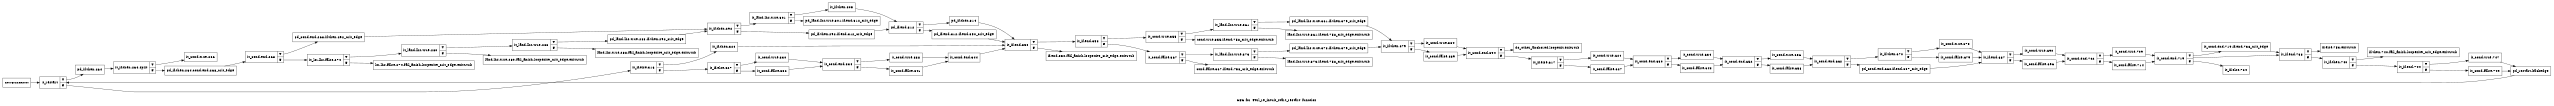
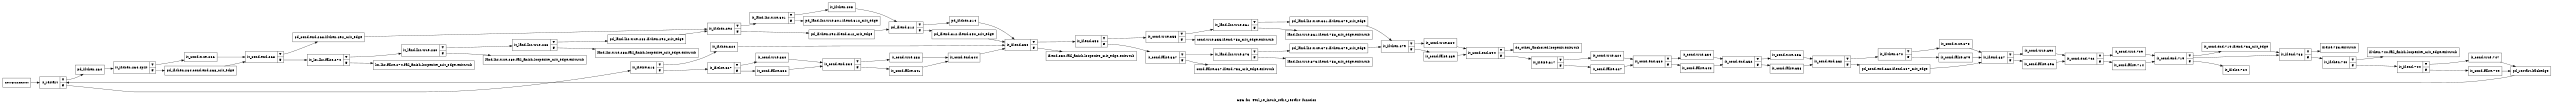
  digraph {
    label="CFG for 'Perl_re_intuit_start_restart' function"
    rankdir=LR
    node [shape=record]
    n1 [label="{newFuncRoot}"]
    n2 [label="{it_restart|{<s0>T|<s1>F}}"]
    n3 [label="{pd_if.then.264}"]
    n4 [label="{it_if.else.316|{<s0>T|<s1>F}}"]
    n5 [label="{it_if.then.264.split|{<s0>T|<s1>F}}"]
    n6 [label="{it_if.then.320}"]
    n7 [label="{it_if.else.327|{<s0>T|<s1>F}}"]
    n8 [label="{lor.lhs.false.274.fail_finish.loopexit9_crit_edge.exitStub}"]
    n9 [label="{land.lhs.true.280.fail_finish.loopexit9_crit_edge.exitStub}"]
    n10 [label="{land.lhs.true.288.fail_finish.loopexit9_crit_edge.exitStub}"]
    n11 [label="{if.end.350.fail_finish.loopexit9_crit_edge.exitStub}"]
    n12 [label="{cond.false.367.if.end.758_crit_edge.exitStub}"]
    n13 [label="{land.lhs.true.373.if.end.758_crit_edge.exitStub}"]
    n14 [label="{cond.true.355.if.end.758_crit_edge.exitStub}"]
    n15 [label="{land.lhs.true.361.if.end.758_crit_edge.exitStub}"]
    n16 [label="{do_other_anchored.loopexit.exitStub}"]
    n17 [label="{if.else.753.exitStub}"]
    n18 [label="{if.then.740.fail_finish.loopexit9_crit_edge.exitStub}"]
    n19 [label="{it_cond.true.266}"]
    n20 [label="{pd_if.then.264.cond.end.268_crit_edge}"]
    n21 [label="{it_if.end.350|{<s0>T|<s1>F}}"]
    n22 [label="{it_cond.true.330}"]
    n23 [label="{it_cond.false.332}"]
    n24 [label="{it_if.end.353|{<s0>T|<s1>F}}"]
    n25 [label="{it_cond.end.334|{<s0>T|<s1>F}}"]
    n26 [label="{it_cond.true.338}"]
    n27 [label="{it_cond.false.341}"]
    n28 [label="{it_cond.end.344}"]
    n29 [label="{it_cond.true.355|{<s0>T|<s1>F}}"]
    n30 [label="{it_cond.false.367|{<s0>T|<s1>F}}"]
    n31 [label="{it_cond.end.268|{<s0>T|<s1>F}}"]
    n32 [label="{pd_cond.end.268.if.then.292_crit_edge}"]
    n33 [label="{it_lor.lhs.false.274|{<s0>T|<s1>F}}"]
    n34 [label="{it_if.then.292|{<s0>T|<s1>F}}"]
    n35 [label="{it_land.lhs.true.280|{<s0>T|<s1>F}}"]
    n36 [label="{it_land.lhs.true.301|{<s0>T|<s1>F}}"]
    n37 [label="{pd_if.then.292.if.end.312_crit_edge}"]
    n38 [label="{it_land.lhs.true.288|{<s0>T|<s1>F}}"]
    n39 [label="{pd_land.lhs.true.288.if.then.292_crit_edge}"]
    n40 [label="{it_if.then.305}"]
    n41 [label="{pd_land.lhs.true.301.if.end.312_crit_edge}"]
    n42 [label="{pd_if.end.312|{<s0>T|<s1>F}}"]
    n43 [label="{pd_if.then.314}"]
    n44 [label="{pd_if.end.312.if.end.350_crit_edge}"]
    n45 [label="{it_land.lhs.true.361|{<s0>T|<s1>F}}"]
    n46 [label="{it_land.lhs.true.373|{<s0>T|<s1>F}}"]
    n47 [label="{pd_land.lhs.true.361.if.then.379_crit_edge}"]
    n48 [label="{pd_land.lhs.true.373.if.then.379_crit_edge}"]
    n49 [label="{it_if.then.379|{<s0>T|<s1>F}}"]
    n50 [label="{it_cond.true.384}"]
    n51 [label="{it_cond.false.389}"]
    n52 [label="{it_cond.end.394|{<s0>T|<s1>F}}"]
    n53 [label="{it_if.else.617|{<s0>T|<s1>F}}"]
    n54 [label="{it_cond.true.624}"]
    n55 [label="{it_cond.false.627}"]
    n56 [label="{it_cond.end.630|{<s0>T|<s1>F}}"]
    n57 [label="{it_cond.true.634}"]
    n58 [label="{it_cond.false.643}"]
    n59 [label="{it_cond.end.652|{<s0>T|<s1>F}}"]
    n60 [label="{it_cond.true.656}"]
    n61 [label="{it_cond.false.658}"]
    n62 [label="{it_cond.end.662|{<s0>T|<s1>F}}"]
    n63 [label="{it_if.then.670|{<s0>T|<s1>F}}"]
    n64 [label="{pd_cond.end.662.if.end.687_crit_edge}"]
    n65 [label="{it_cond.true.673}"]
    n66 [label="{it_cond.false.679}"]
    n67 [label="{it_if.end.687|{<s0>T|<s1>F}}"]
    n68 [label="{it_cond.true.690}"]
    n69 [label="{it_cond.false.696}"]
    n70 [label="{it_cond.end.702|{<s0>T|<s1>F}}"]
    n71 [label="{it_cond.true.709}"]
    n72 [label="{it_cond.false.714}"]
    n73 [label="{it_cond.end.719|{<s0>T|<s1>F}}"]
    n74 [label="{it_cond.end.719.if.end.738_crit_edge}"]
    n75 [label="{it_if.else.724}"]
    n76 [label="{it_if.end.738|{<s0>T|<s1>F}}"]
    n77 [label="{it_if.then.740|{<s0>T|<s1>F}}"]
    n78 [label="{it_if.end.744|{<s0>T|<s1>F}}"]
    n79 [label="{it_cond.true.747}"]
    n80 [label="{it_cond.false.749}"]
    n81 [label="{pd_restart.backedge}"]
    n1 -> n2
    n2 -> n3 [tailport=s0]
    n2 -> n4 [tailport=s1]
    n3 -> n5
    n4 -> n6 [tailport=s0]
    n4 -> n7 [tailport=s1]
    n5 -> n19 [tailport=s0]
    n5 -> n20 [tailport=s1]
    n6 -> n21
    n7 -> n22 [tailport=s0]
    n7 -> n23 [tailport=s1]
+   n19 -> n31
    n20 -> n31
    n21 -> n11 [tailport=s1]
    n21 -> n24 [tailport=s0]
    n22 -> n25
    n23 -> n25
    n24 -> n29 [tailport=s0]
    n24 -> n30 [tailport=s1]
    n25 -> n26 [tailport=s0]
    n25 -> n27 [tailport=s1]
    n26 -> n28
    n27 -> n28
    n28 -> n21
    n29 -> n14 [tailport=s1]
    n29 -> n45 [tailport=s0]
    n30 -> n12 [tailport=s1]
    n30 -> n46 [tailport=s0]
    n31 -> n32 [tailport=s0]
    n31 -> n33 [tailport=s1]
    n32 -> n34
    n33 -> n8 [tailport=s1]
    n33 -> n35 [tailport=s0]
    n34 -> n36 [tailport=s0]
    n34 -> n37 [tailport=s1]
    n35 -> n9 [tailport=s1]
    n35 -> n38 [tailport=s0]
    n36 -> n40 [tailport=s0]
    n36 -> n41 [tailport=s1]
    n37 -> n42
    n38 -> n10 [tailport=s1]
    n38 -> n39 [tailport=s0]
    n39 -> n34
    n40 -> n42
    n42 -> n43 [tailport=s0]
    n42 -> n44 [tailport=s1]
    n43 -> n21
    n44 -> n21
    n45 -> n15 [tailport=s1]
    n45 -> n47 [tailport=s0]
    n46 -> n13 [tailport=s1]
    n46 -> n48 [tailport=s0]
    n47 -> n49
    n48 -> n49
    n49 -> n50 [tailport=s0]
    n49 -> n51 [tailport=s1]
    n50 -> n52
    n51 -> n52
    n52 -> n16 [tailport=s0]
    n52 -> n53 [tailport=s1]
    n53 -> n54 [tailport=s0]
    n53 -> n55 [tailport=s1]
    n54 -> n56
    n55 -> n56
    n56 -> n57 [tailport=s0]
    n56 -> n58 [tailport=s1]
    n57 -> n59
    n58 -> n59
    n59 -> n60 [tailport=s0]
    n59 -> n61 [tailport=s1]
    n60 -> n62
    n61 -> n62
    n62 -> n63 [tailport=s0]
    n62 -> n64 [tailport=s1]
    n63 -> n65 [tailport=s0]
    n63 -> n66 [tailport=s1]
    n64 -> n67
    n65 -> n67
    n66 -> n67
    n67 -> n68 [tailport=s0]
    n67 -> n69 [tailport=s1]
    n68 -> n70
    n69 -> n70
    n70 -> n71 [tailport=s0]
    n70 -> n72 [tailport=s1]
    n71 -> n73
    n72 -> n73
    n73 -> n74 [tailport=s0]
    n73 -> n75 [tailport=s1]
    n73 -> n76
    n74 -> n76
    n76 -> n17 [tailport=s0]
    n76 -> n77 [tailport=s1]
    n77 -> n18 [tailport=s0]
    n77 -> n78 [tailport=s1]
    n78 -> n79 [tailport=s0]
    n78 -> n80 [tailport=s1]
    n79 -> n81
    n80 -> n81
    n81 -> n2
  }
